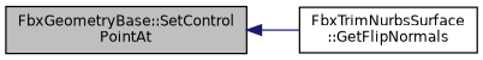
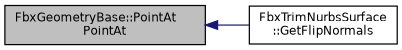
  digraph {
    rankdir=LR
    node [color=black fontname=Helvetica fontsize=10 shape=record style=filled]
-   n1 [fillcolor=grey75 fontcolor=black height=0.2 label="FbxGeometryBase::SetControl\lPointAt" width=0.4]
+   n1 [fillcolor=grey75 fontcolor=black height=0.2 label="FbxGeometryBase::PointAt\lPointAt" width=0.4]
    n2 [fillcolor=white height=0.2 label="FbxTrimNurbsSurface\l::GetFlipNormals" width=0.4]
    n1 -> n2 [color=midnightblue dir=back fontname=Helvetica fontsize=10 labelfontname=Helvetica labelfontsize=10 style=solid]
  }
